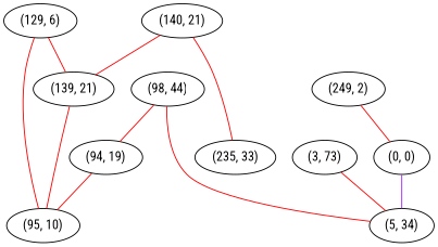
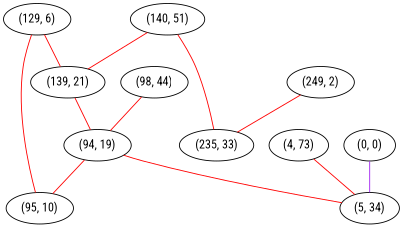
  graph {
    fontname="Roboto Condensed"
    node [fontname="Roboto Condensed"]
    edge [color=red fontname="Roboto Condensed" weight=1]
-   "(140, 21)"
+   "(140, 21)" [label="(140, 51)"]
    "(235, 33)"
    "(139, 21)"
    "(94, 19)"
    "(0, 0)"
    "(5, 34)"
-   "(4, 73)" [label="(3, 73)"]
+   "(4, 73)"
    "(249, 2)"
    n9 [label="(98, 44)"]
    "(95, 10)"
    "(129, 6)"
    "(140, 21)" -- "(235, 33)"
    "(140, 21)" -- "(139, 21)"
-   "(139, 21)" -- "(95, 10)"
-   n9 -- "(5, 34)"
+   "(139, 21)" -- "(94, 19)"
+   "(94, 19)" -- "(5, 34)"
    "(94, 19)" -- "(95, 10)"
    "(0, 0)" -- "(5, 34)" [color=purple weight=4]
    "(4, 73)" -- "(5, 34)"
-   "(249, 2)" -- "(0, 0)"
+   "(249, 2)" -- "(235, 33)"
    n9 -- "(94, 19)"
    "(129, 6)" -- "(139, 21)"
    "(129, 6)" -- "(95, 10)"
  }
